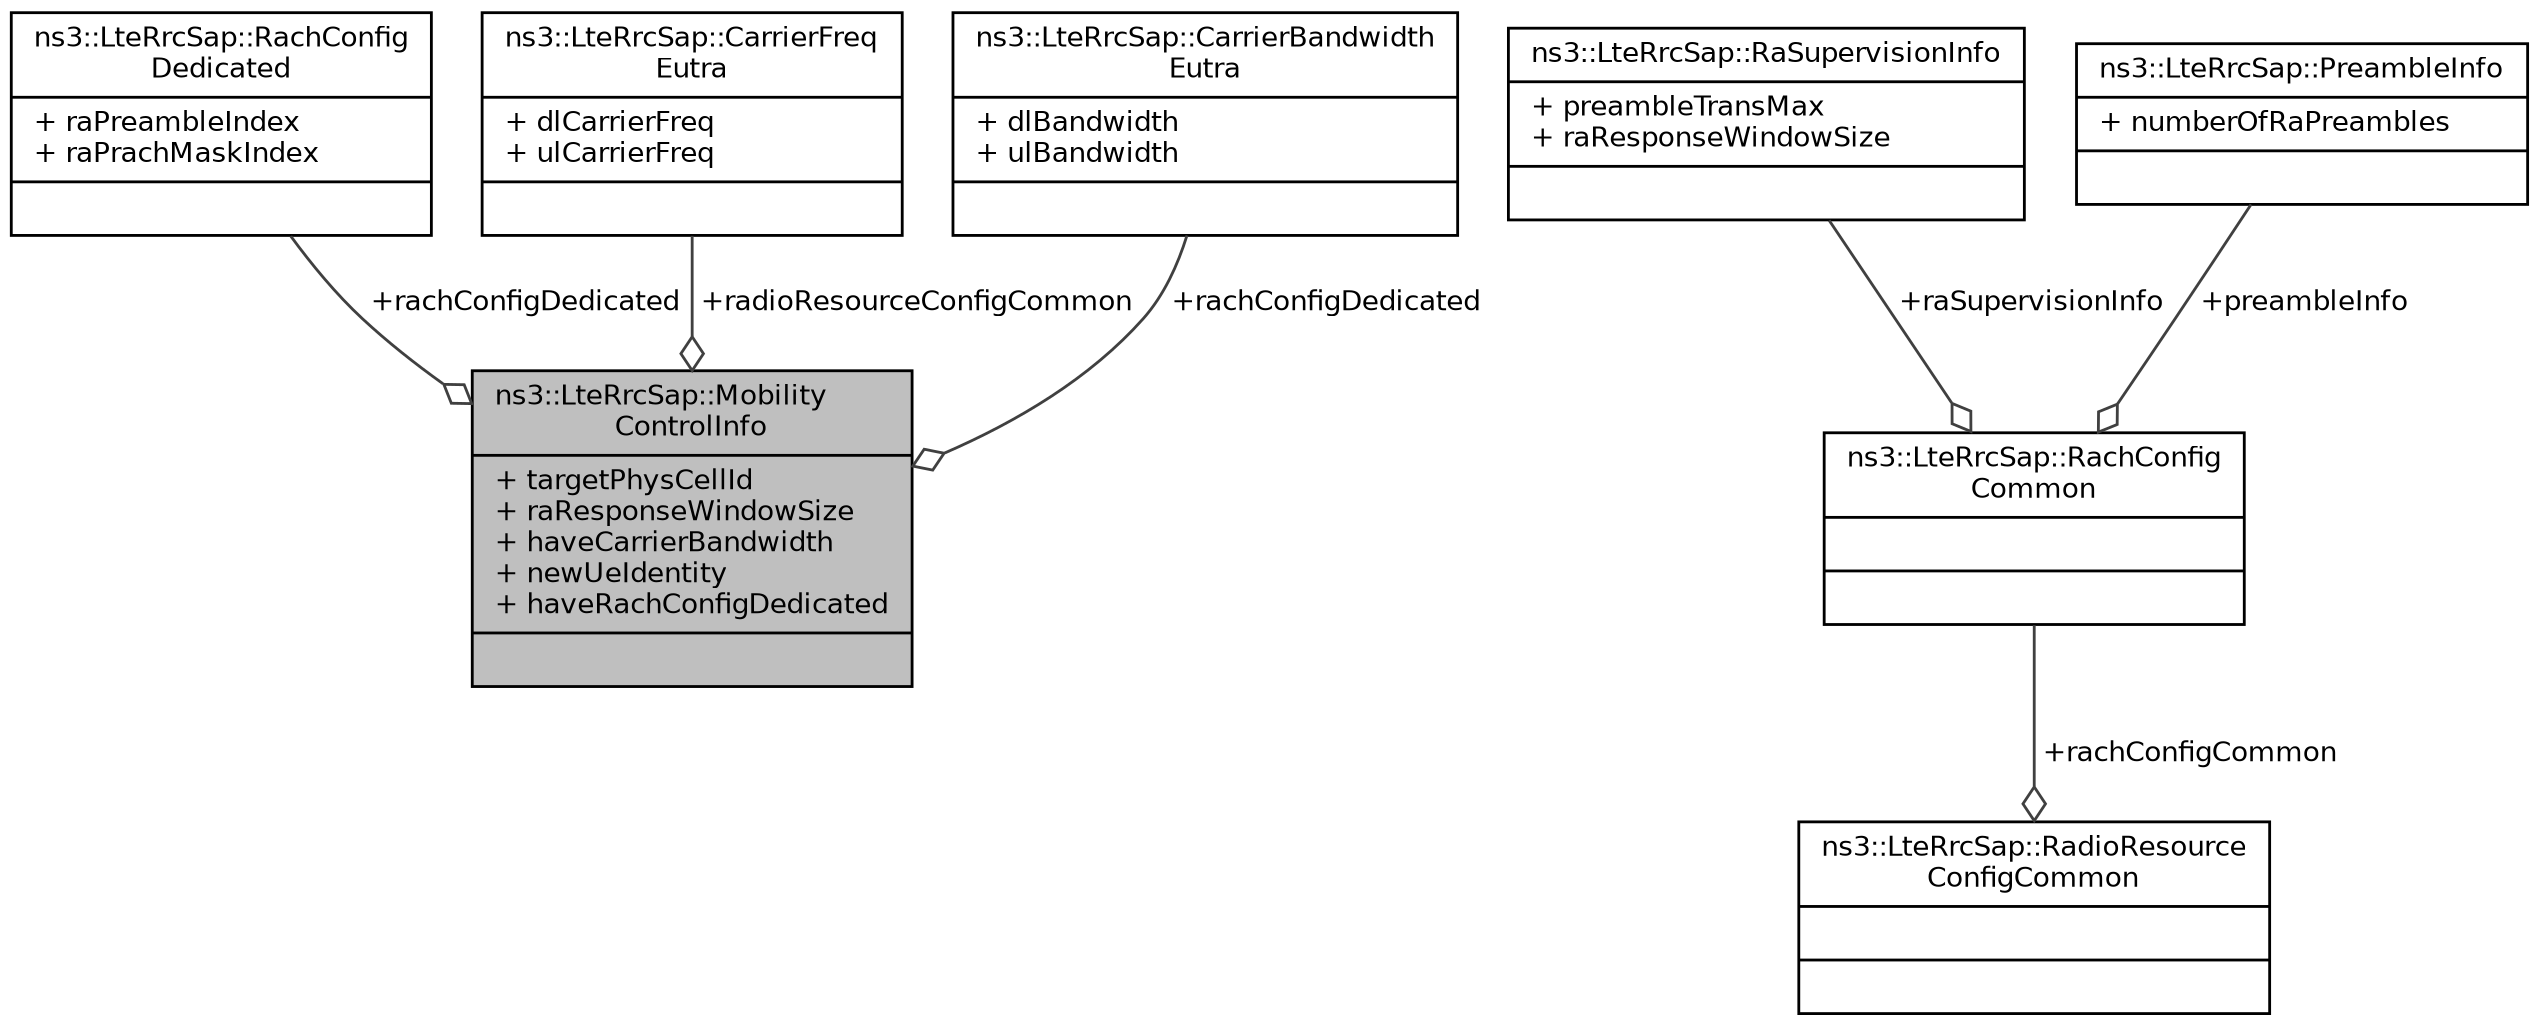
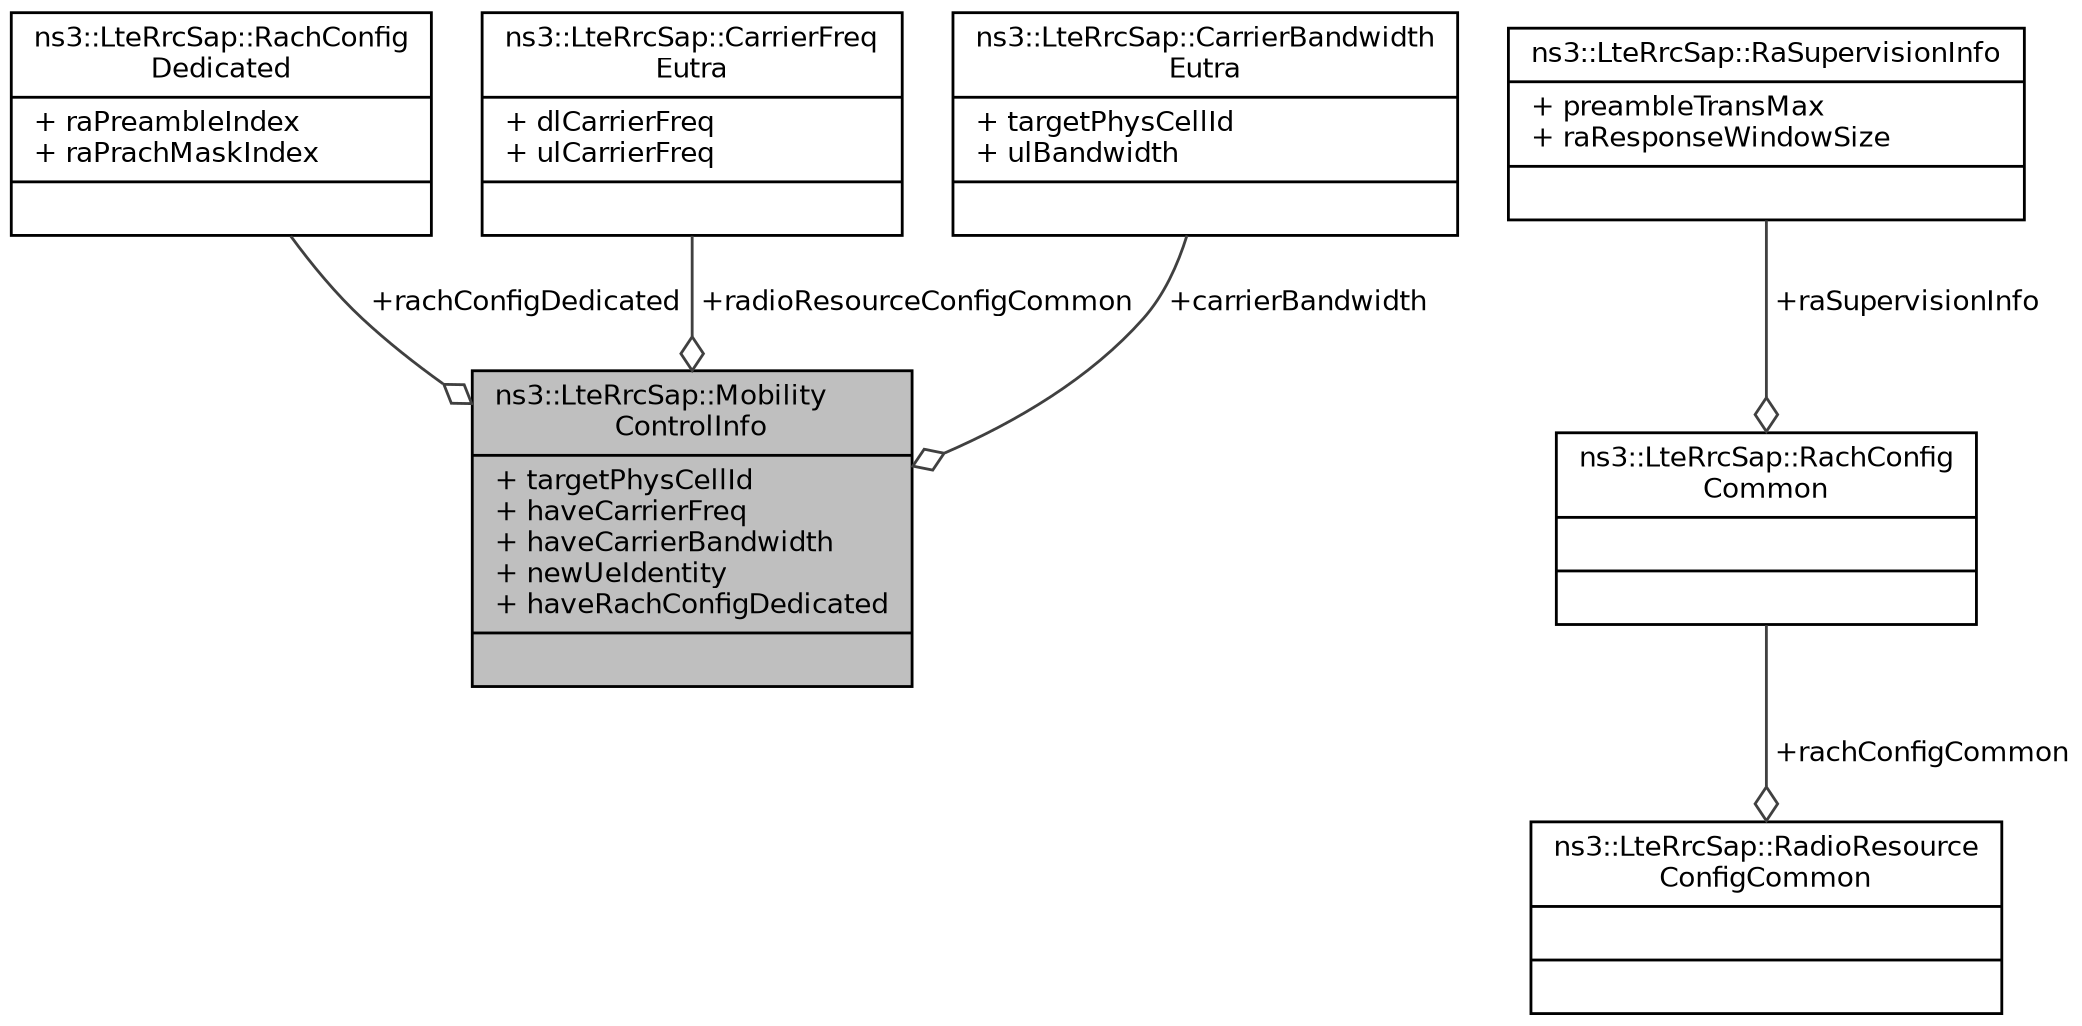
  digraph {
    node [color=black fillcolor=white fontname=Helvetica fontsize=10 shape=record style=filled]
    edge [arrowhead=odiamond color=grey25 fontname=Helvetica fontsize=10 labelfontname=Helvetica labelfontsize=10 style=solid]
-   n1 [fillcolor=grey75 fontcolor=black height=0.2 label="{ns3::LteRrcSap::Mobility\lControlInfo\n|+ targetPhysCellId\l+ raResponseWindowSize\l+ haveCarrierBandwidth\l+ newUeIdentity\l+ haveRachConfigDedicated\l|}" width=0.4]
+   n1 [fillcolor=grey75 fontcolor=black height=0.2 label="{ns3::LteRrcSap::Mobility\lControlInfo\n|+ targetPhysCellId\l+ haveCarrierFreq\l+ haveCarrierBandwidth\l+ newUeIdentity\l+ haveRachConfigDedicated\l|}" width=0.4]
    n2 [height=0.2 label="{ns3::LteRrcSap::RachConfig\lDedicated\n|+ raPreambleIndex\l+ raPrachMaskIndex\l|}" width=0.4]
    n3 [height=0.2 label="{ns3::LteRrcSap::CarrierFreq\lEutra\n|+ dlCarrierFreq\l+ ulCarrierFreq\l|}" width=0.4]
-   n4 [height=0.2 label="{ns3::LteRrcSap::CarrierBandwidth\lEutra\n|+ dlBandwidth\l+ ulBandwidth\l|}" width=0.4]
+   n4 [height=0.2 label="{ns3::LteRrcSap::CarrierBandwidth\lEutra\n|+ targetPhysCellId\l+ ulBandwidth\l|}" width=0.4]
    n5 [height=0.2 label="{ns3::LteRrcSap::RadioResource\lConfigCommon\n||}" width=0.4]
    n6 [height=0.2 label="{ns3::LteRrcSap::RachConfig\lCommon\n||}" width=0.4]
    n7 [height=0.2 label="{ns3::LteRrcSap::RaSupervisionInfo\n|+ preambleTransMax\l+ raResponseWindowSize\l|}" width=0.4]
-   n8 [height=0.2 label="{ns3::LteRrcSap::PreambleInfo\n|+ numberOfRaPreambles\l|}" width=0.4]
    n2 -> n1 [label=" +rachConfigDedicated"]
    n3 -> n1 [label=" +radioResourceConfigCommon"]
-   n4 -> n1 [label=" +rachConfigDedicated"]
+   n4 -> n1 [label=" +carrierBandwidth"]
    n6 -> n5 [label=" +rachConfigCommon"]
    n7 -> n6 [label=" +raSupervisionInfo"]
-   n8 -> n6 [label=" +preambleInfo"]
  }
